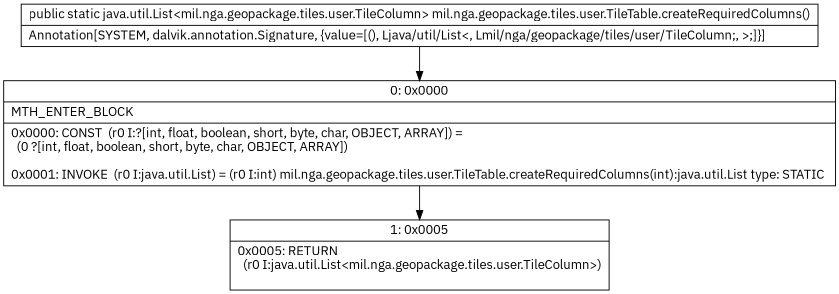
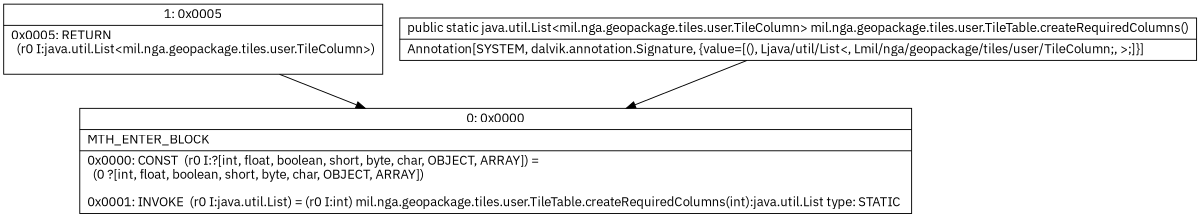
  digraph {
    fontname="IBM Plex Sans"
    node [shape=record fontname="IBM Plex Sans"]
    edge [fontname="IBM Plex Sans"]
    n1 [label="{0\:\ 0x0000|MTH_ENTER_BLOCK\l|0x0000: CONST  (r0 I:?[int, float, boolean, short, byte, char, OBJECT, ARRAY]) = \l  (0 ?[int, float, boolean, short, byte, char, OBJECT, ARRAY])\l \l0x0001: INVOKE  (r0 I:java.util.List) = (r0 I:int) mil.nga.geopackage.tiles.user.TileTable.createRequiredColumns(int):java.util.List type: STATIC \l}"]
    n2 [label="{1\:\ 0x0005|0x0005: RETURN  \l  (r0 I:java.util.List\<mil.nga.geopackage.tiles.user.TileColumn\>)\l \l}"]
    n3 [label="{public static java.util.List\<mil.nga.geopackage.tiles.user.TileColumn\> mil.nga.geopackage.tiles.user.TileTable.createRequiredColumns()  | Annotation[SYSTEM, dalvik.annotation.Signature, \{value=[(), Ljava\/util\/List\<, Lmil\/nga\/geopackage\/tiles\/user\/TileColumn;, \>;]\}]\l}"]
-   n1 -> n2
+   n2 -> n1
    n3 -> n1
  }
